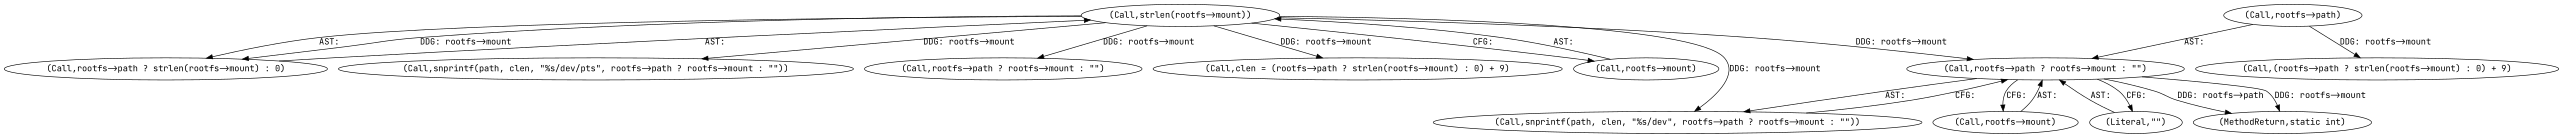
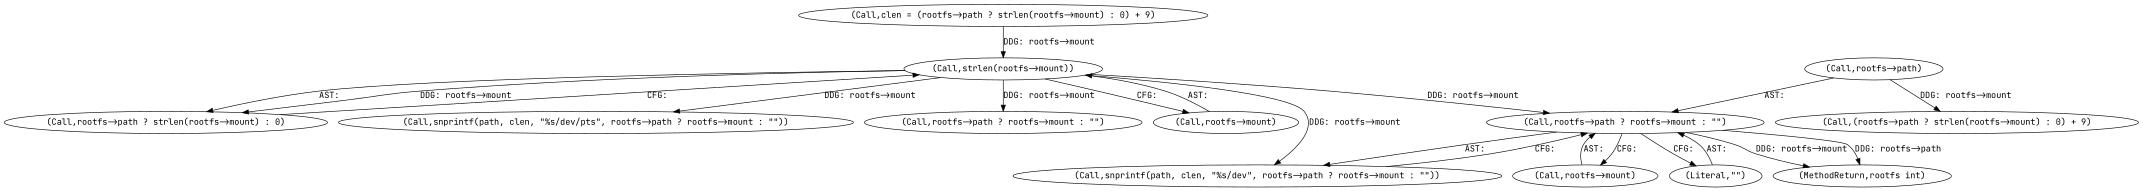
  digraph {
    fontname="JetBrains Mono"
    node [fontname="JetBrains Mono"]
    edge [fontname="JetBrains Mono"]
    n1 [label="(Call,rootfs->path ? rootfs->mount : \"\")"]
    n2 [label="(Call,rootfs->mount)"]
    n3 [label="(Call,snprintf(path, clen, \"%s/dev\", rootfs->path ? rootfs->mount : \"\"))"]
    n4 [label="(Literal,\"\")"]
-   n5 [label="(MethodReturn,static int)"]
+   n5 [label="(MethodReturn,rootfs int)"]
    n6 [label="(Call,strlen(rootfs->mount))"]
    n7 [label="(Call,rootfs->path ? strlen(rootfs->mount) : 0)"]
    n8 [label="(Call,snprintf(path, clen, \"%s/dev/pts\", rootfs->path ? rootfs->mount : \"\"))"]
    n9 [label="(Call,rootfs->path ? rootfs->mount : \"\")"]
    n10 [label="(Call,clen = (rootfs->path ? strlen(rootfs->mount) : 0) + 9)"]
    n11 [label="(Call,rootfs->mount)"]
    n12 [label="(Call,(rootfs->path ? strlen(rootfs->mount) : 0) + 9)"]
    n13 [label="(Call,rootfs->path)"]
    n1 -> n2 [label="CFG: "]
    n1 -> n3 [label="AST: "]
    n1 -> n4 [label="CFG: "]
    n1 -> n5 [label="DDG: rootfs->mount"]
    n1 -> n5 [label="DDG: rootfs->path"]
    n2 -> n1 [label="AST: "]
    n3 -> n1 [label="CFG: "]
    n4 -> n1 [label="AST: "]
    n6 -> n1 [label="DDG: rootfs->mount"]
    n6 -> n3 [label="DDG: rootfs->mount"]
    n6 -> n7 [label="AST: "]
    n6 -> n7 [label="DDG: rootfs->mount"]
    n6 -> n8 [label="DDG: rootfs->mount"]
    n6 -> n9 [label="DDG: rootfs->mount"]
-   n6 -> n10 [label="DDG: rootfs->mount"]
+   n10 -> n6 [label="DDG: rootfs->mount"]
    n6 -> n11 [label="CFG: "]
-   n7 -> n6 [label="AST: "]
+   n7 -> n6 [label="CFG: "]
    n11 -> n6 [label="AST: "]
    n13 -> n1 [label="AST: "]
    n13 -> n12 [label="DDG: rootfs->mount"]
  }
